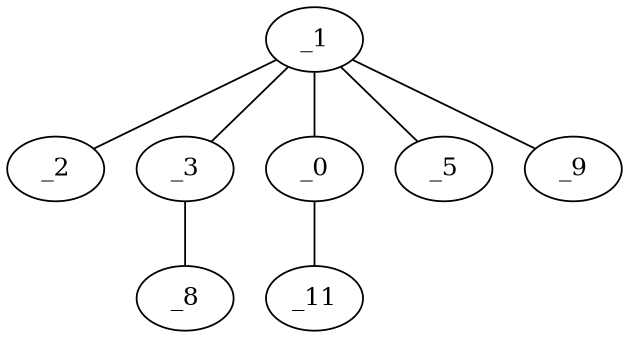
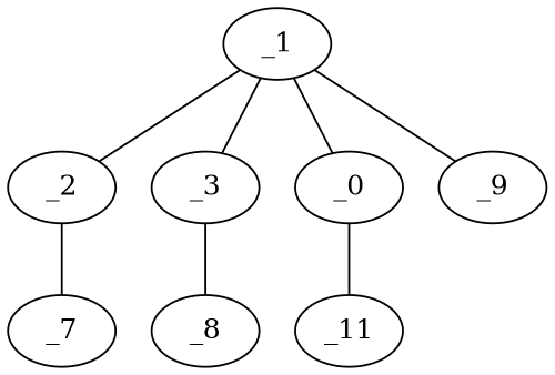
  graph {
    node [charge=0 chem=1 symbol="C  " x=4.5981 y=-0.116]
    edge [valence=1]
    _2 [y=0.384]
    _1 [x=3.7321]
    _3 [x=2.866 y=-0.616]
    n4 [label=_0 x=3.2321 y=0.75]
-   _5 [chem=22 symbol="F  " x=4.2321 y=-0.9821]
    _9 [chem=2 symbol="O  " x=2.866 y=-1.616]
+   _7 [chem=2 symbol="O  " y=1.384]
    _8 [chem=2 symbol="O  " x=2]
    n9 [label=_11 x=3.7321 y=1.616]
+   _2 -- _7 [valence=2]
    _1 -- _2
    _1 -- _3
    _1 -- n4
-   _1 -- _5
    _1 -- _9
    _3 -- _8 [valence=2]
    n4 -- n9
  }
